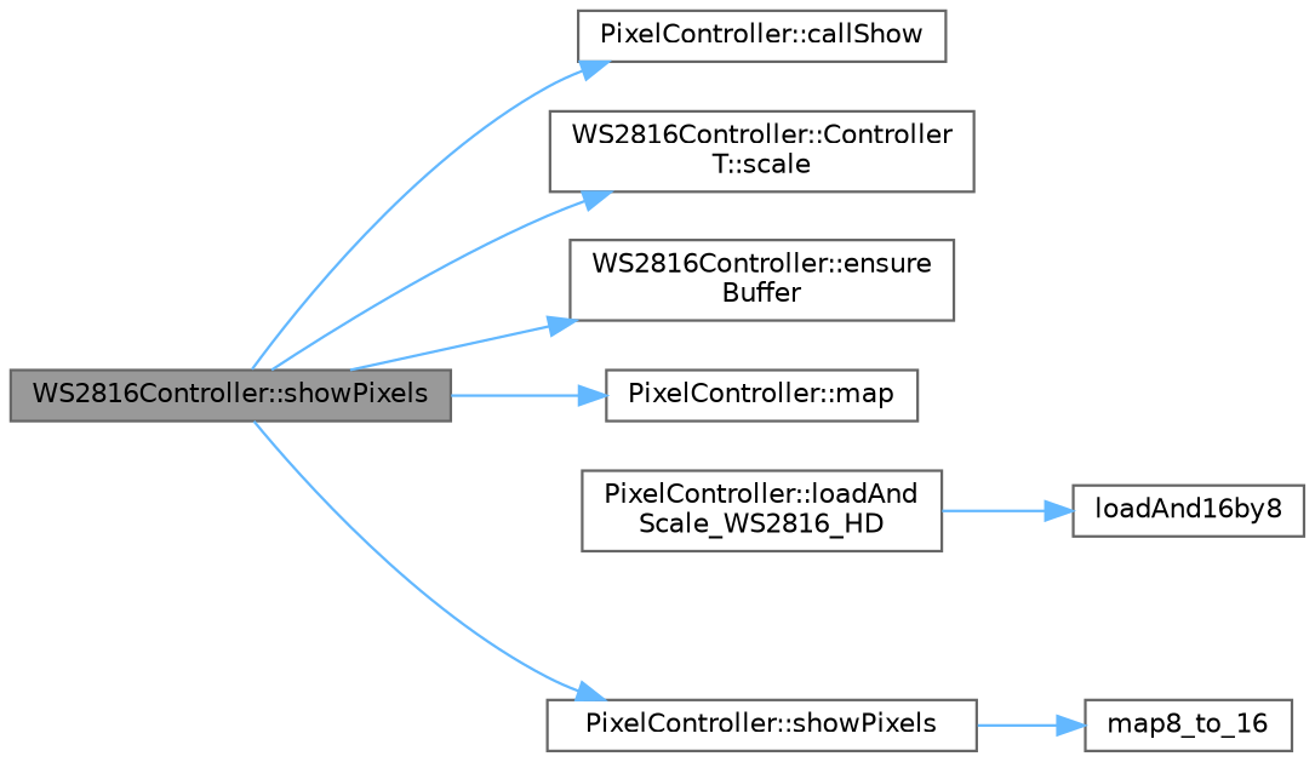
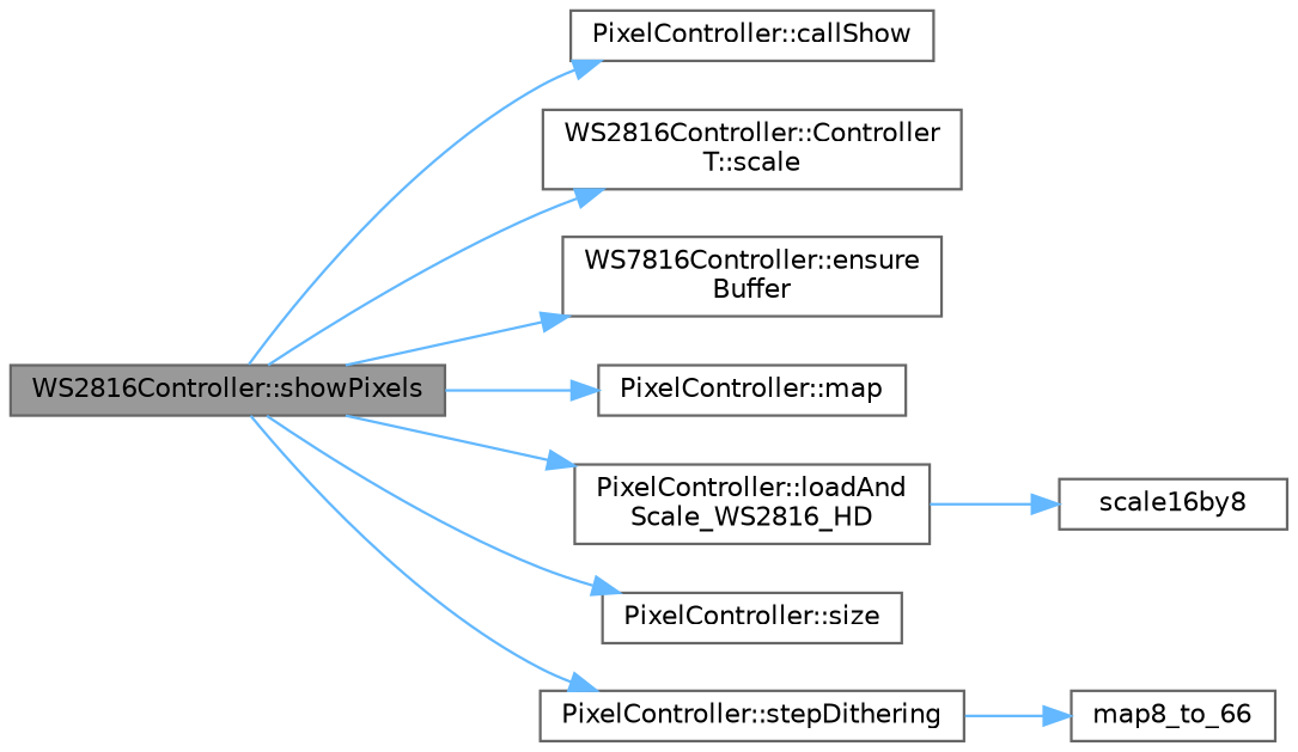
  digraph {
    rankdir=LR
    node [color=grey40 fillcolor=white fontname=Helvetica fontsize=10 shape=box style=filled]
    edge [color=steelblue1 fontname=Helvetica fontsize=10 labelfontname=Helvetica labelfontsize=10 style=solid]
    n1 [color=gray40 fillcolor=grey60 fontcolor=black height=0.2 label="WS2816Controller::showPixels" width=0.4]
    n2 [height=0.2 label="PixelController::callShow" width=0.4]
    n3 [height=0.2 label="WS2816Controller::Controller\lT::scale" width=0.4]
-   n4 [height=0.2 label="WS2816Controller::ensure\lBuffer" width=0.4]
+   n4 [height=0.2 label="WS7816Controller::ensure\lBuffer" width=0.4]
    n5 [height=0.2 label="PixelController::map" width=0.4]
    n6 [height=0.2 label="PixelController::loadAnd\lScale_WS2816_HD" width=0.4]
-   n8 [height=0.2 label="PixelController::showPixels" width=0.4]
-   n9 [height=0.2 label=loadAnd16by8 width=0.4]
-   n10 [height=0.2 label=map8_to_16 width=0.4]
+   n7 [height=0.2 label="PixelController::size" width=0.4]
+   n8 [height=0.2 label="PixelController::stepDithering" width=0.4]
+   n9 [height=0.2 label=scale16by8 width=0.4]
+   n10 [height=0.2 label=map8_to_66 width=0.4]
    n1 -> n2
    n1 -> n3
    n1 -> n4
    n1 -> n5
+   n1 -> n6
+   n1 -> n7
    n1 -> n8
    n6 -> n9
    n8 -> n10
  }
